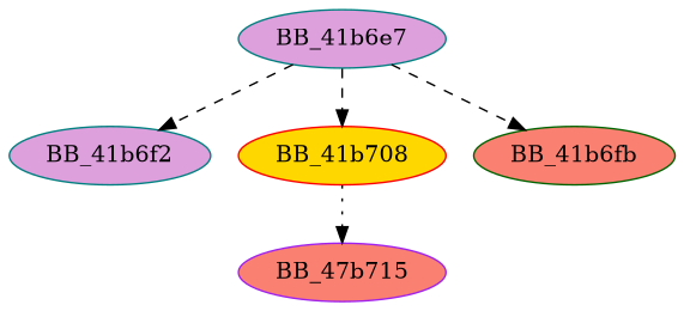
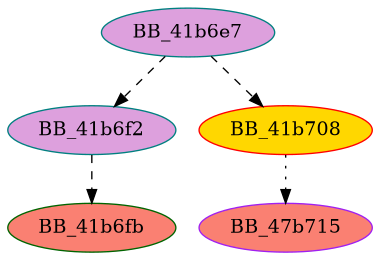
  digraph {
    node [color=teal fillcolor=plum style=filled]
    edge [style=dashed]
    BB_41b6e7
    BB_41b6f2
    BB_41b708 [color=red fillcolor=gold]
    BB_41b6fb [color=darkgreen fillcolor=salmon]
    n5 [color=purple fillcolor=salmon label=BB_47b715]
    BB_41b6e7 -> BB_41b6f2
    BB_41b6e7 -> BB_41b708
-   BB_41b6e7 -> BB_41b6fb
+   BB_41b6f2 -> BB_41b6fb
    BB_41b708 -> n5 [style=dotted]
  }
